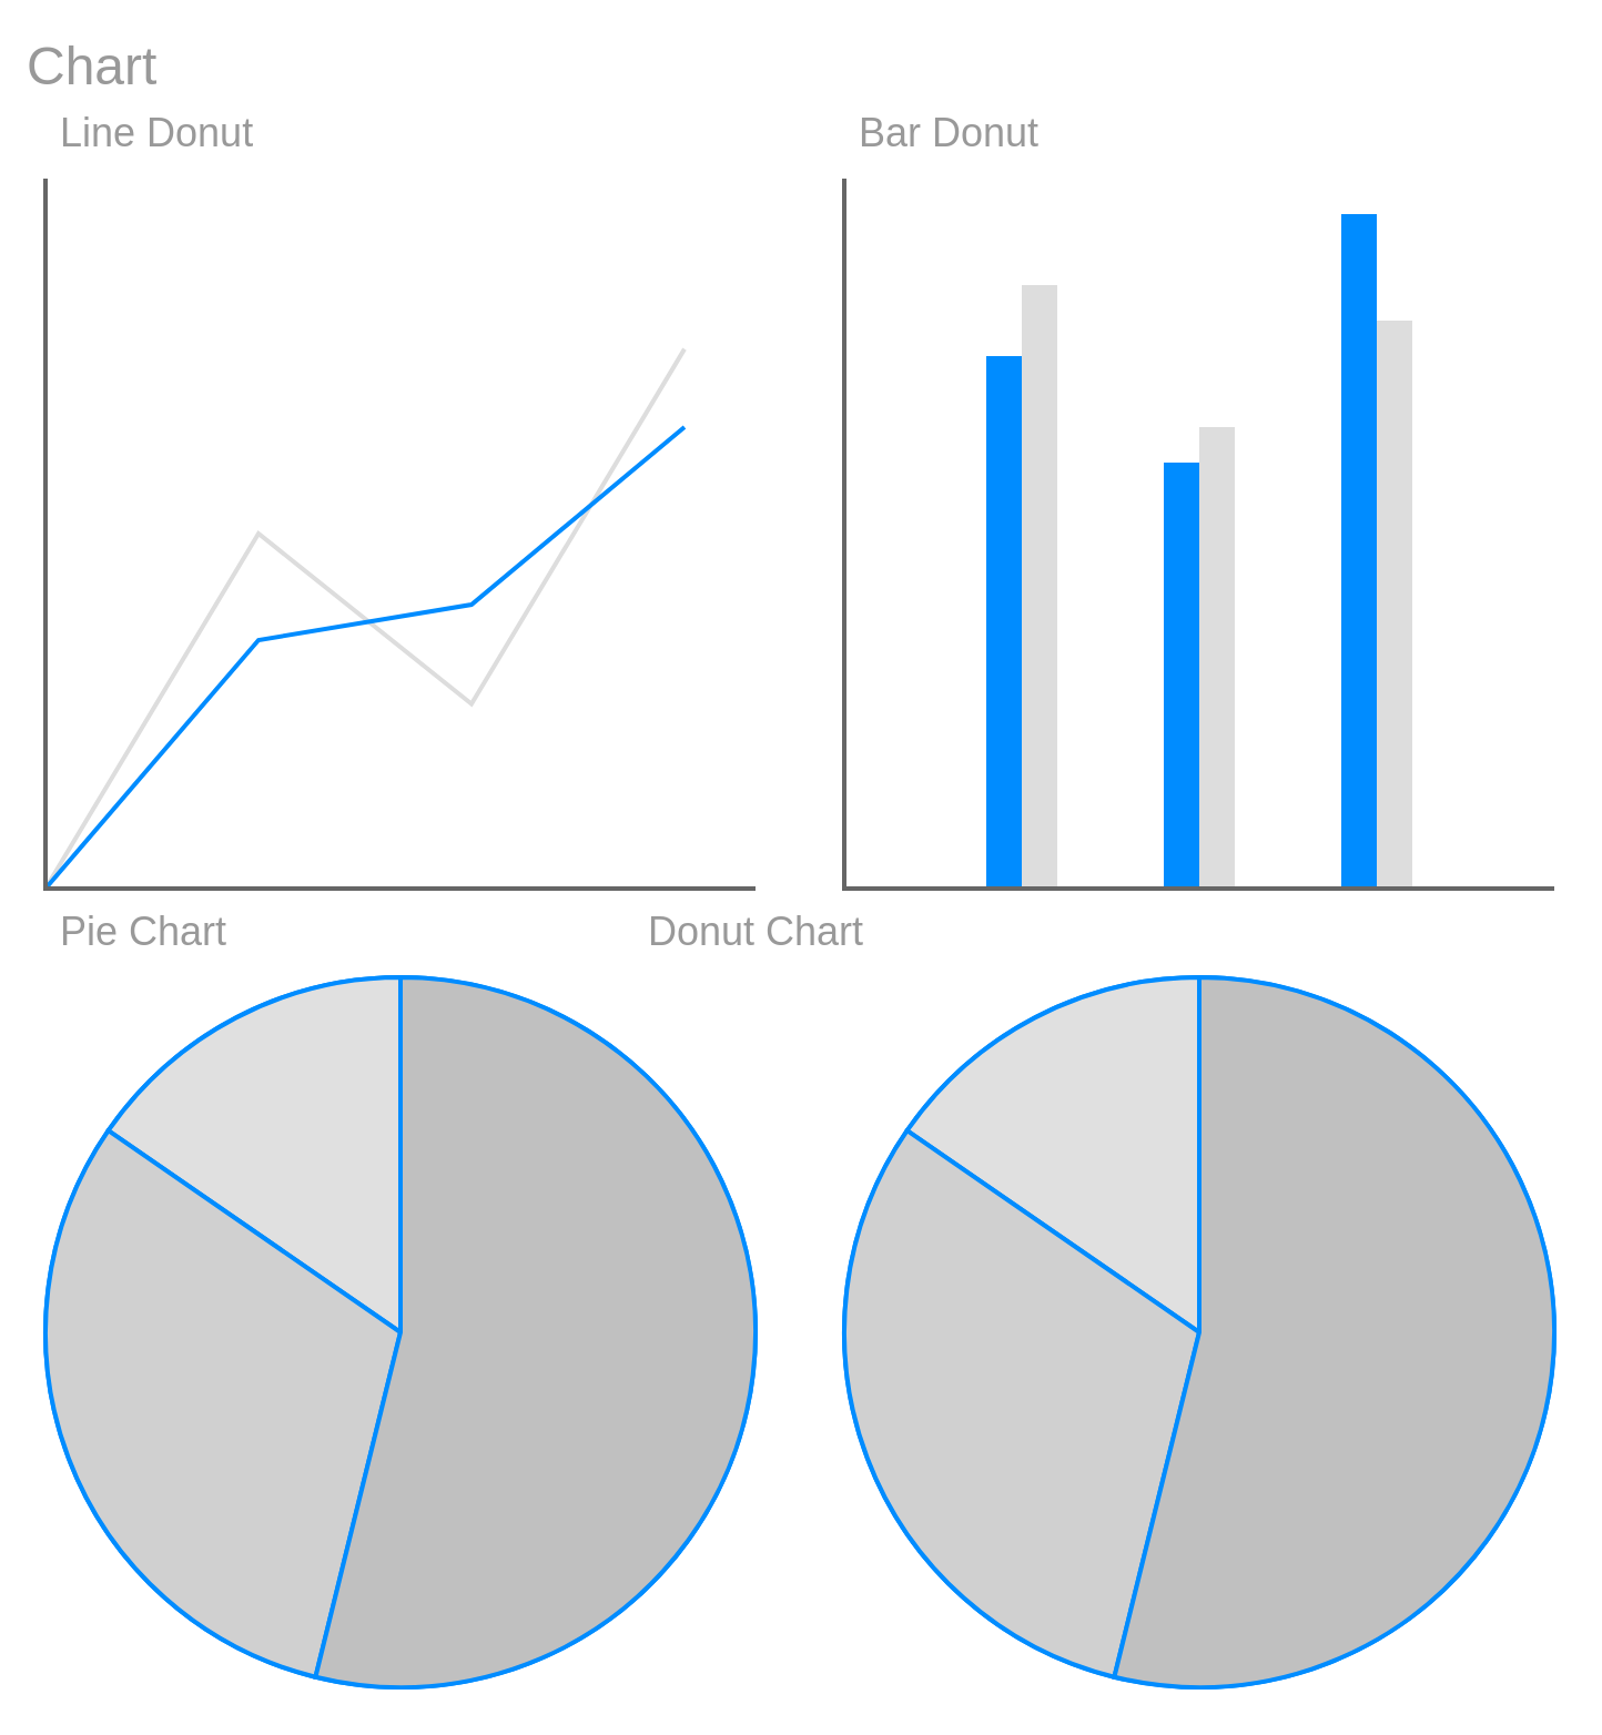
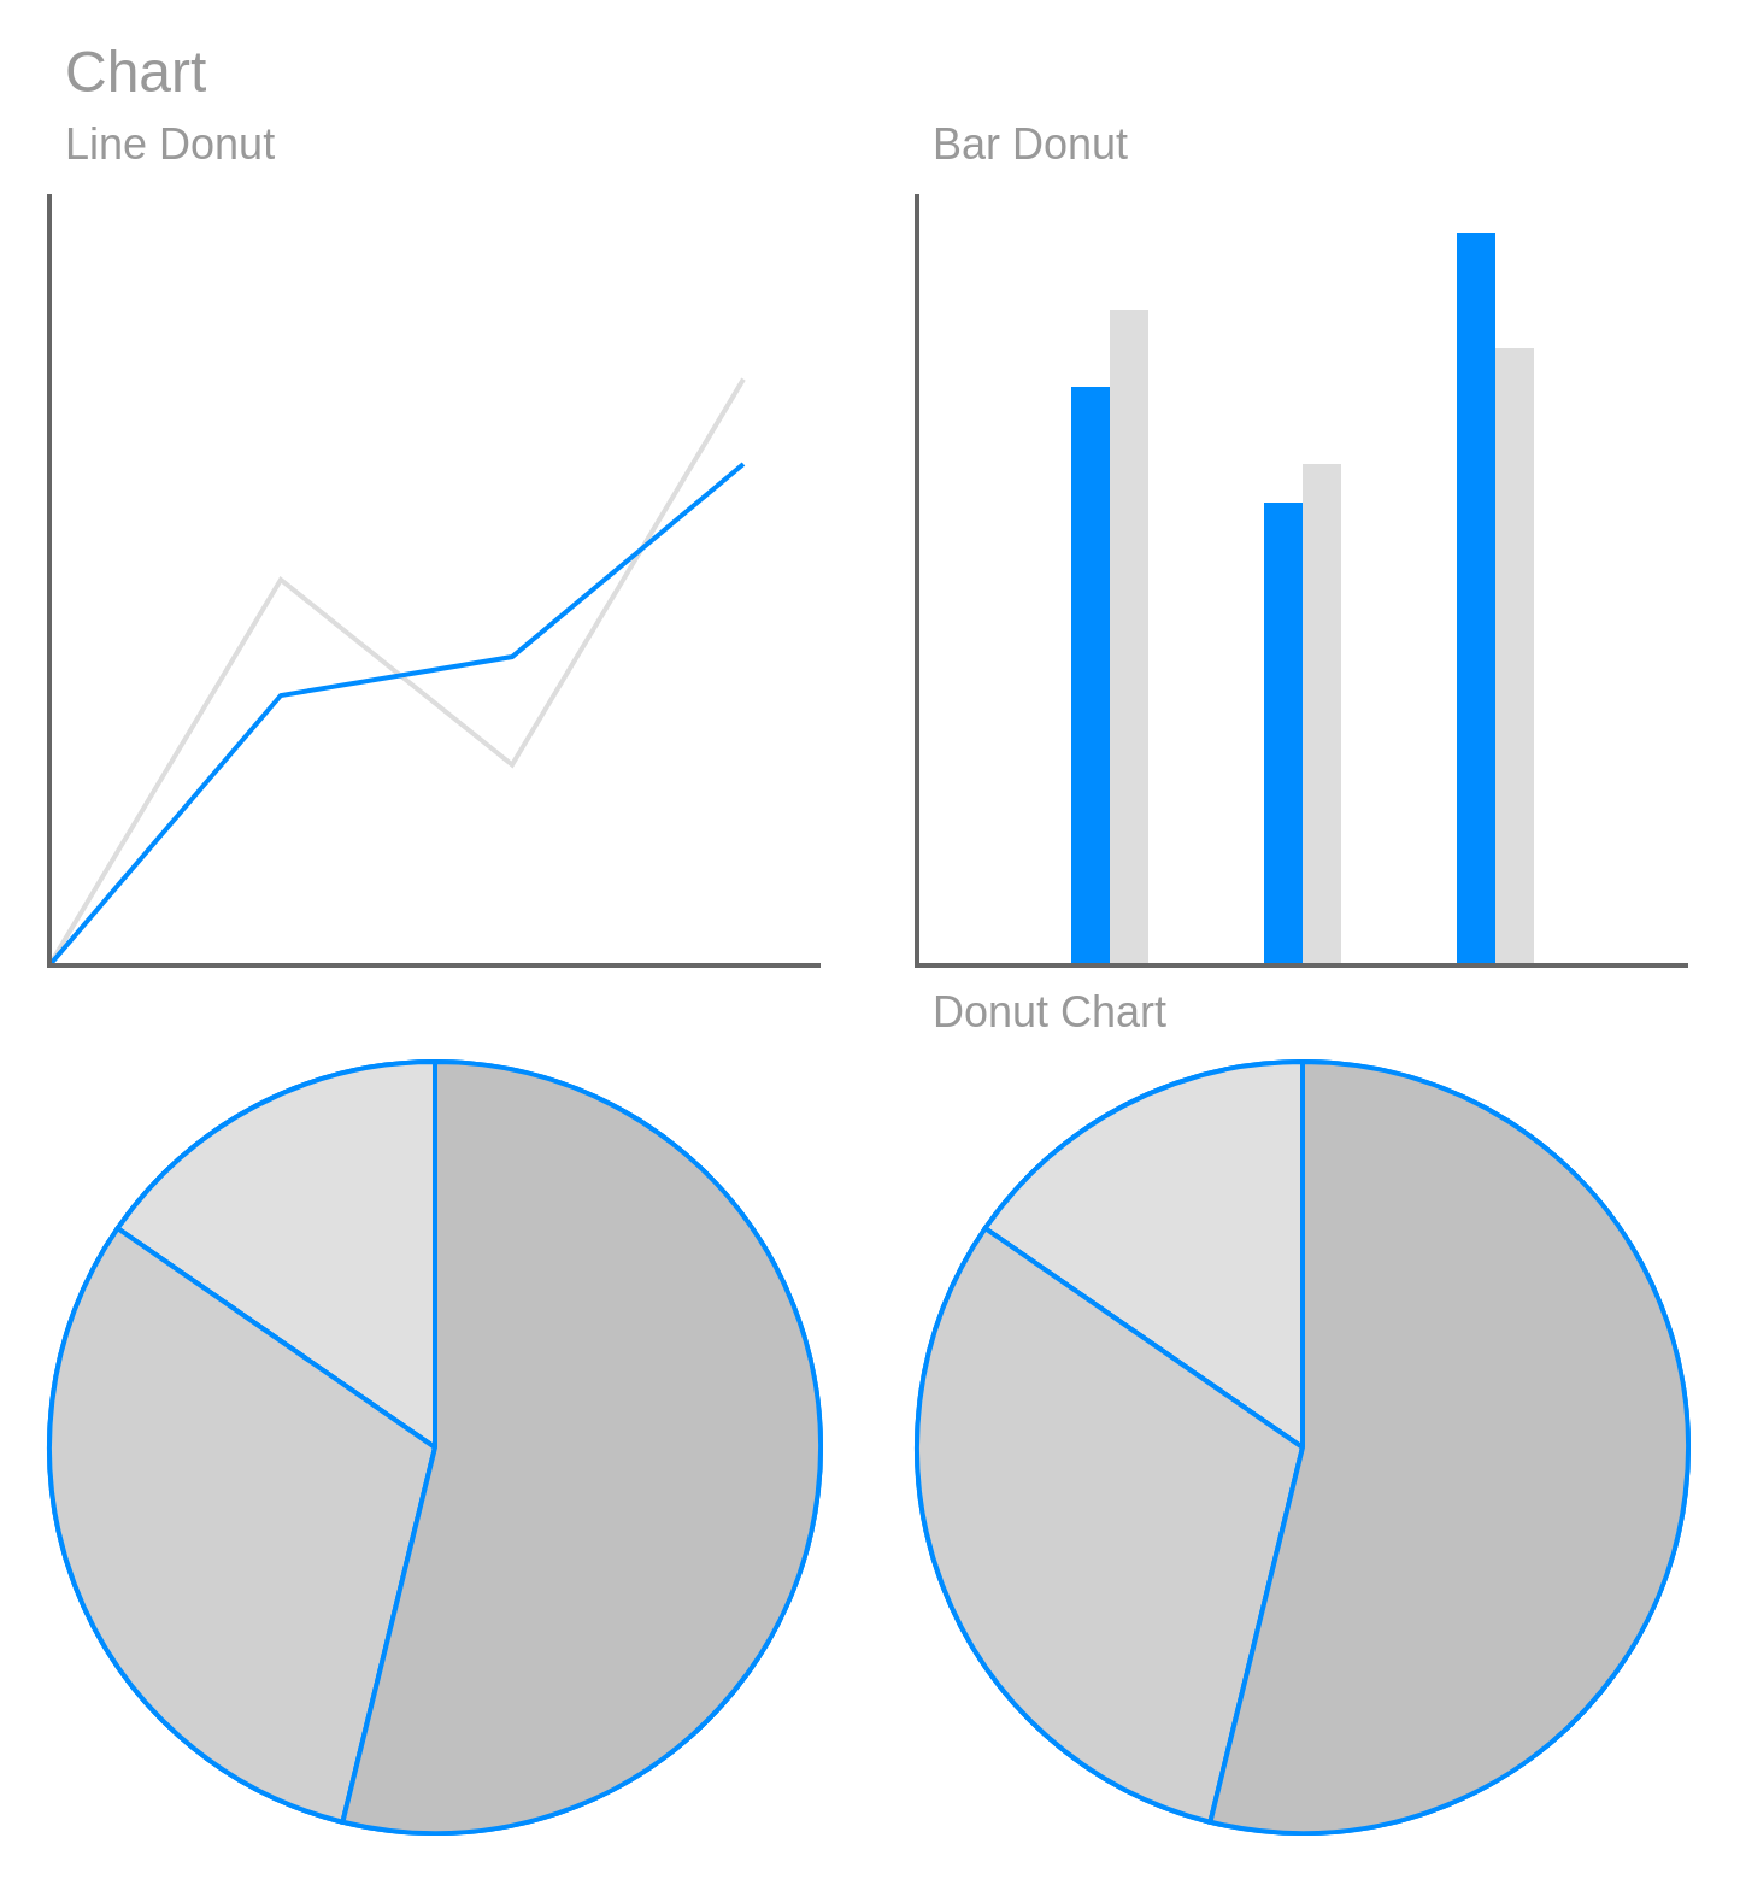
  <mxCell id="0" style=";html=1;" />
  <mxCell id="1" style=";html=1;" parent="0" />
- <mxCell id="2" value="Chart" style="html=1;shadow=0;dashed=0;shape=mxgraph.bootstrap.rect;strokeColor=none;fillColor=none;fontColor=#999999;align=left;spacingLeft=5;whiteSpace=wrap;rounded=0;fontSize=24;" parent="1" vertex="1"><mxGeometry x="5" y="20" width="200" height="20" as="geometry" /></mxCell>
+ <mxCell id="2" value="Chart" style="html=1;shadow=0;dashed=0;shape=mxgraph.bootstrap.rect;strokeColor=none;fillColor=none;fontColor=#999999;align=left;spacingLeft=5;whiteSpace=wrap;rounded=0;fontSize=24;" parent="1" vertex="1"><mxGeometry x="20" y="20" width="200" height="20" as="geometry" /></mxCell>
  <mxCell id="3" value="Line Donut" style="html=1;shadow=0;dashed=0;shape=mxgraph.bootstrap.rect;strokeColor=none;fillColor=none;fontColor=#999999;align=left;spacingLeft=5;whiteSpace=wrap;rounded=0;fontSize=18;" vertex="1" parent="1"><mxGeometry x="20" y="50" width="200" height="20" as="geometry" /></mxCell>
  <mxCell id="4" value="" style="verticalLabelPosition=bottom;shadow=0;dashed=0;align=center;html=1;verticalAlign=top;strokeWidth=1;shape=mxgraph.mockup.graphics.lineChart;strokeColor=none;strokeColor2=#666666;strokeColor3=#008cff;strokeColor4=#dddddd;fontSize=18;" vertex="1" parent="1"><mxGeometry x="20" y="80" width="320" height="320" as="geometry" /></mxCell>
  <mxCell id="5" value="Bar Donut" style="html=1;shadow=0;dashed=0;shape=mxgraph.bootstrap.rect;strokeColor=none;fillColor=none;fontColor=#999999;align=left;spacingLeft=5;whiteSpace=wrap;rounded=0;fontSize=18;" vertex="1" parent="1"><mxGeometry x="380" y="50" width="200" height="20" as="geometry" /></mxCell>
  <mxCell id="6" value="" style="verticalLabelPosition=bottom;shadow=0;dashed=0;align=center;html=1;verticalAlign=top;strokeWidth=1;shape=mxgraph.mockup.graphics.columnChart;strokeColor=none;strokeColor2=none;strokeColor3=#666666;fillColor2=#008cff;fillColor3=#dddddd;fontSize=18;" vertex="1" parent="1"><mxGeometry x="380" y="80" width="320" height="320" as="geometry" /></mxCell>
- <mxCell id="7" value="Pie Chart" style="html=1;shadow=0;dashed=0;shape=mxgraph.bootstrap.rect;strokeColor=none;fillColor=none;fontColor=#999999;align=left;spacingLeft=5;whiteSpace=wrap;rounded=0;fontSize=18;" vertex="1" parent="1"><mxGeometry x="20" y="410" width="200" height="20" as="geometry" /></mxCell>
- <mxCell id="8" value="Donut Chart" style="html=1;shadow=0;dashed=0;shape=mxgraph.bootstrap.rect;strokeColor=none;fillColor=none;fontColor=#999999;align=left;spacingLeft=5;whiteSpace=wrap;rounded=0;fontSize=18;" vertex="1" parent="1"><mxGeometry x="285" y="410" width="200" height="20" as="geometry" /></mxCell>
+ <mxCell id="8" value="Donut Chart" style="html=1;shadow=0;dashed=0;shape=mxgraph.bootstrap.rect;strokeColor=none;fillColor=none;fontColor=#999999;align=left;spacingLeft=5;whiteSpace=wrap;rounded=0;fontSize=18;" vertex="1" parent="1"><mxGeometry x="380" y="410" width="200" height="20" as="geometry" /></mxCell>
  <mxCell id="9" value="" style="verticalLabelPosition=bottom;shadow=0;dashed=0;align=center;html=1;verticalAlign=top;strokeWidth=1;shape=mxgraph.mockup.graphics.pieChart;strokeColor=#008cff;parts=10,20,35;partColors=#e0e0e0,#d0d0d0,#c0c0c0,#b0b0b0,#a0a0a0;strokeWidth=2;fontSize=18;" vertex="1" parent="1"><mxGeometry x="20" y="440" width="320" height="320" as="geometry" /></mxCell>
  <mxCell id="10" value="" style="verticalLabelPosition=bottom;shadow=0;dashed=0;align=center;html=1;verticalAlign=top;strokeWidth=1;shape=mxgraph.mockup.graphics.pieChart;strokeColor=#008cff;parts=10,20,35;partColors=#e0e0e0,#d0d0d0,#c0c0c0,#b0b0b0,#a0a0a0;strokeWidth=2;fontSize=18;" vertex="1" parent="1"><mxGeometry x="380" y="440" width="320" height="320" as="geometry" /></mxCell>
